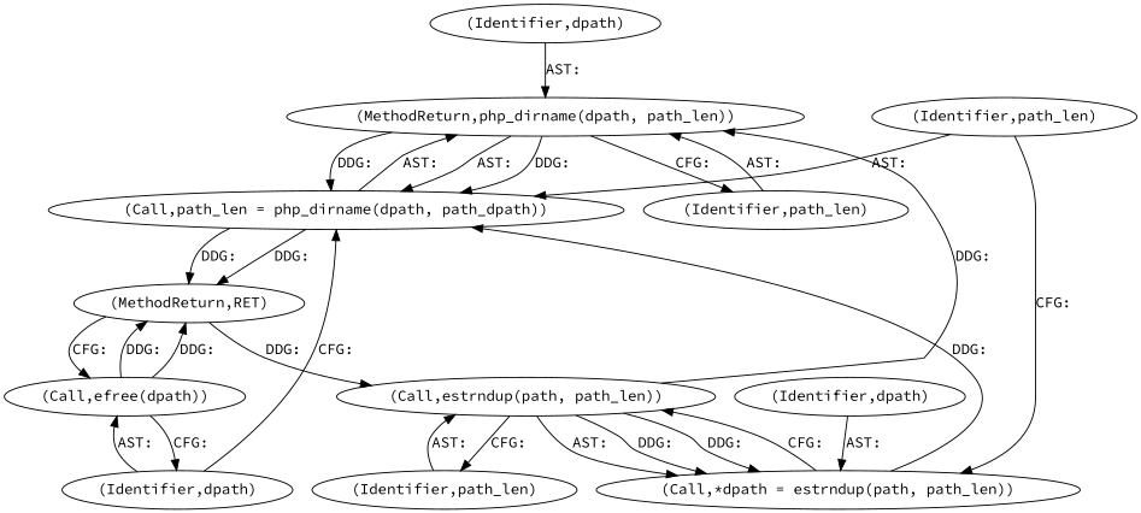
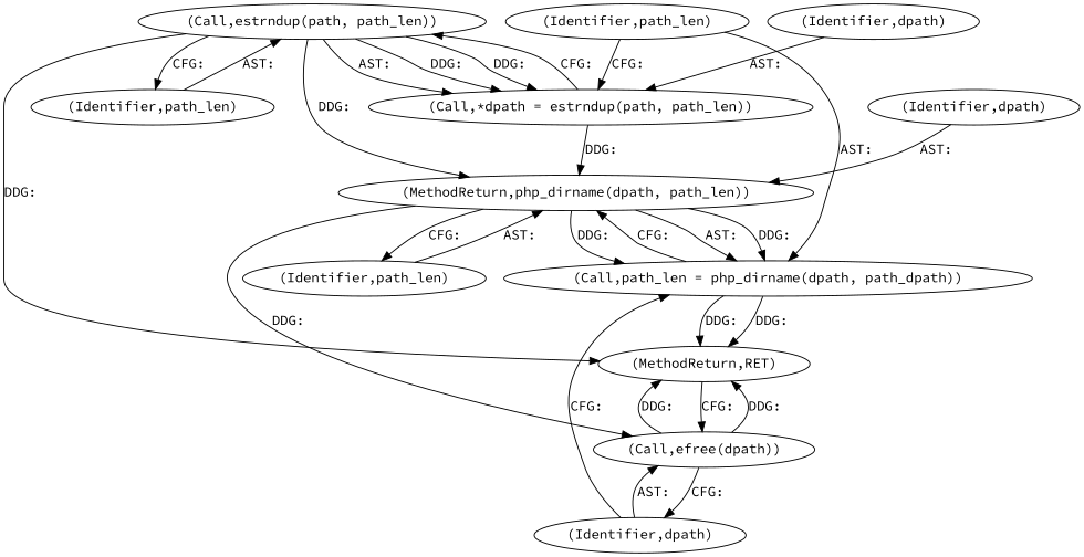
  digraph {
    fontname="Source Code Pro"
    node [fontname="Source Code Pro"]
    edge [fontname="Source Code Pro"]
    n1 [label="(MethodReturn,php_dirname(dpath, path_len))"]
    n2 [label="(Call,path_len = php_dirname(dpath, path_dpath))"]
    n3 [label="(Call,efree(dpath))"]
    n4 [label="(Identifier,path_len)"]
    n5 [label="(MethodReturn,RET)"]
    n6 [label="(Identifier,dpath)"]
    n7 [label="(Call,*dpath = estrndup(path, path_len))"]
    n8 [label="(Call,estrndup(path, path_len))"]
    n9 [label="(Identifier,path_len)"]
    n10 [label="(Identifier,path_len)"]
    n11 [label="(Identifier,dpath)"]
    n12 [label="(Identifier,dpath)"]
    n1 -> n2 [label="AST: "]
    n1 -> n2 [label="DDG: "]
    n1 -> n2 [label="DDG: "]
+   n1 -> n3 [label="DDG: "]
    n1 -> n4 [label="CFG: "]
-   n2 -> n1 [label="AST: "]
+   n2 -> n1 [label="CFG: "]
    n2 -> n5 [label="DDG: "]
    n2 -> n5 [label="DDG: "]
    n3 -> n5 [label="DDG: "]
    n3 -> n5 [label="DDG: "]
    n3 -> n6 [label="CFG: "]
    n4 -> n1 [label="AST: "]
    n5 -> n3 [label="CFG: "]
    n6 -> n2 [label="CFG: "]
    n6 -> n3 [label="AST: "]
-   n7 -> n2 [label="DDG: "]
+   n7 -> n1 [label="DDG: "]
    n7 -> n8 [label="CFG: "]
    n8 -> n1 [label="DDG: "]
-   n5 -> n8 [label="DDG: "]
+   n8 -> n5 [label="DDG: "]
    n8 -> n7 [label="AST: "]
    n8 -> n7 [label="DDG: "]
    n8 -> n7 [label="DDG: "]
    n8 -> n9 [label="CFG: "]
    n9 -> n8 [label="AST: "]
    n10 -> n2 [label="AST: "]
    n10 -> n7 [label="CFG: "]
    n11 -> n7 [label="AST: "]
    n12 -> n1 [label="AST: "]
  }
